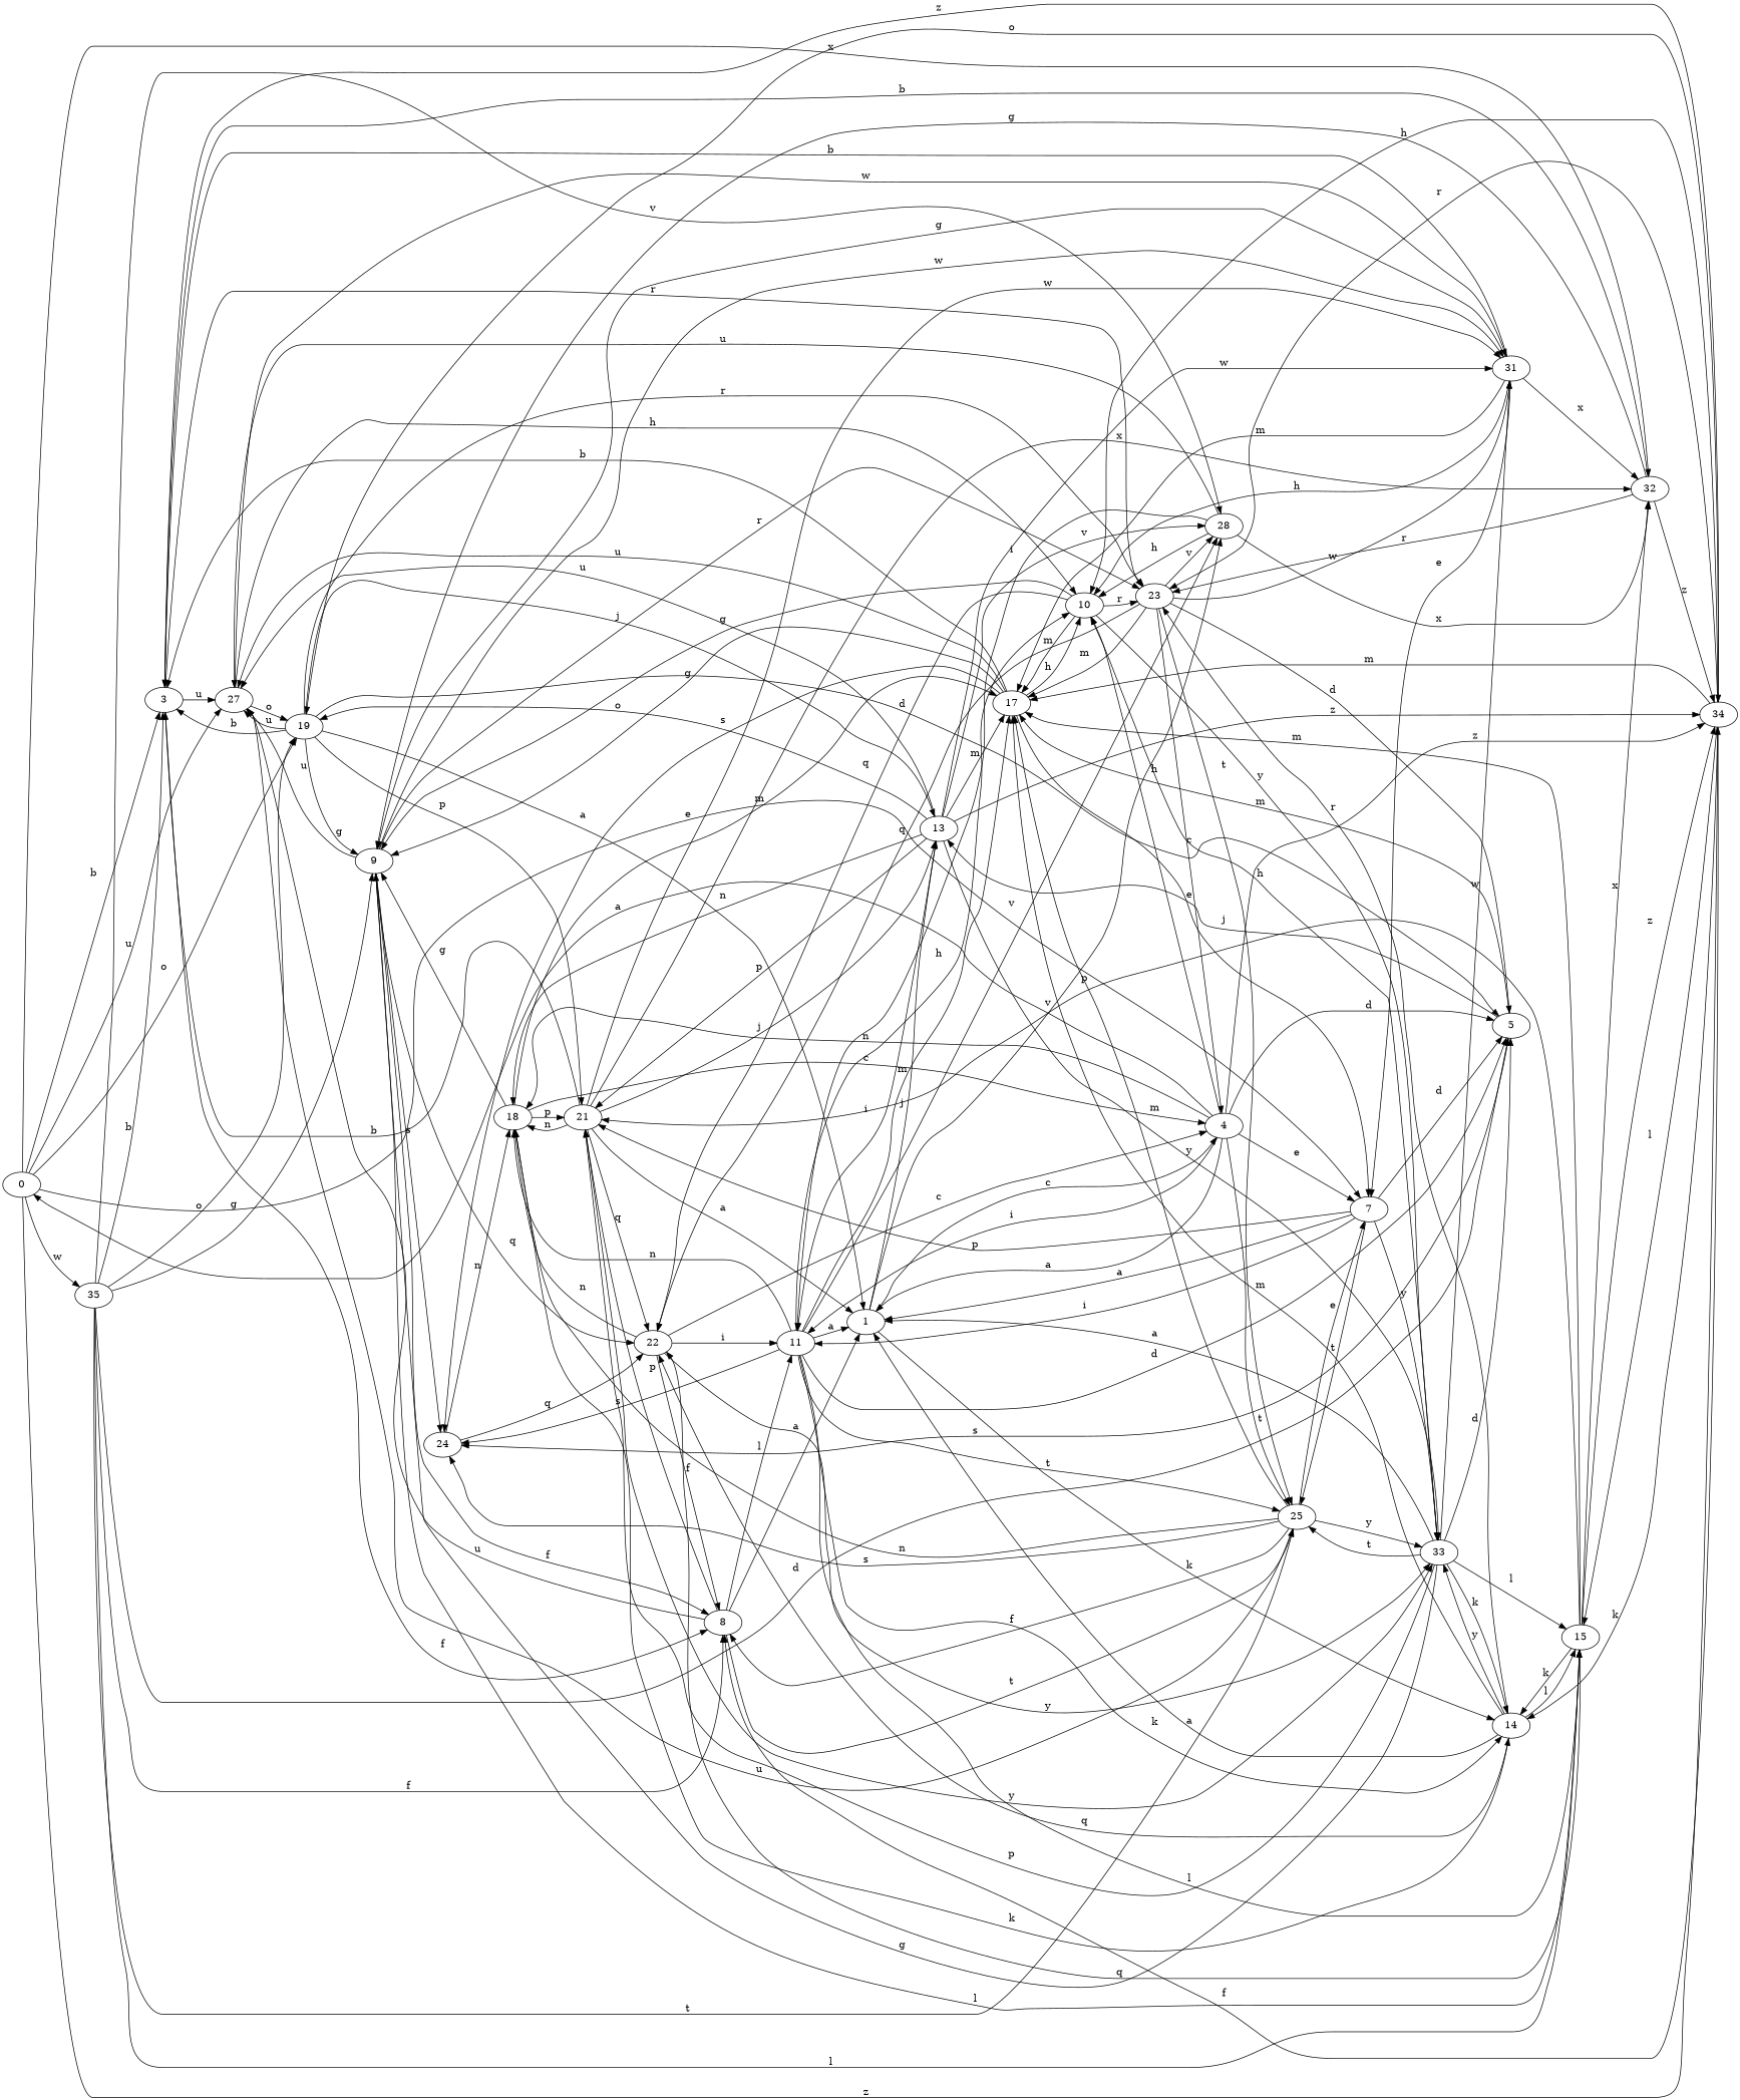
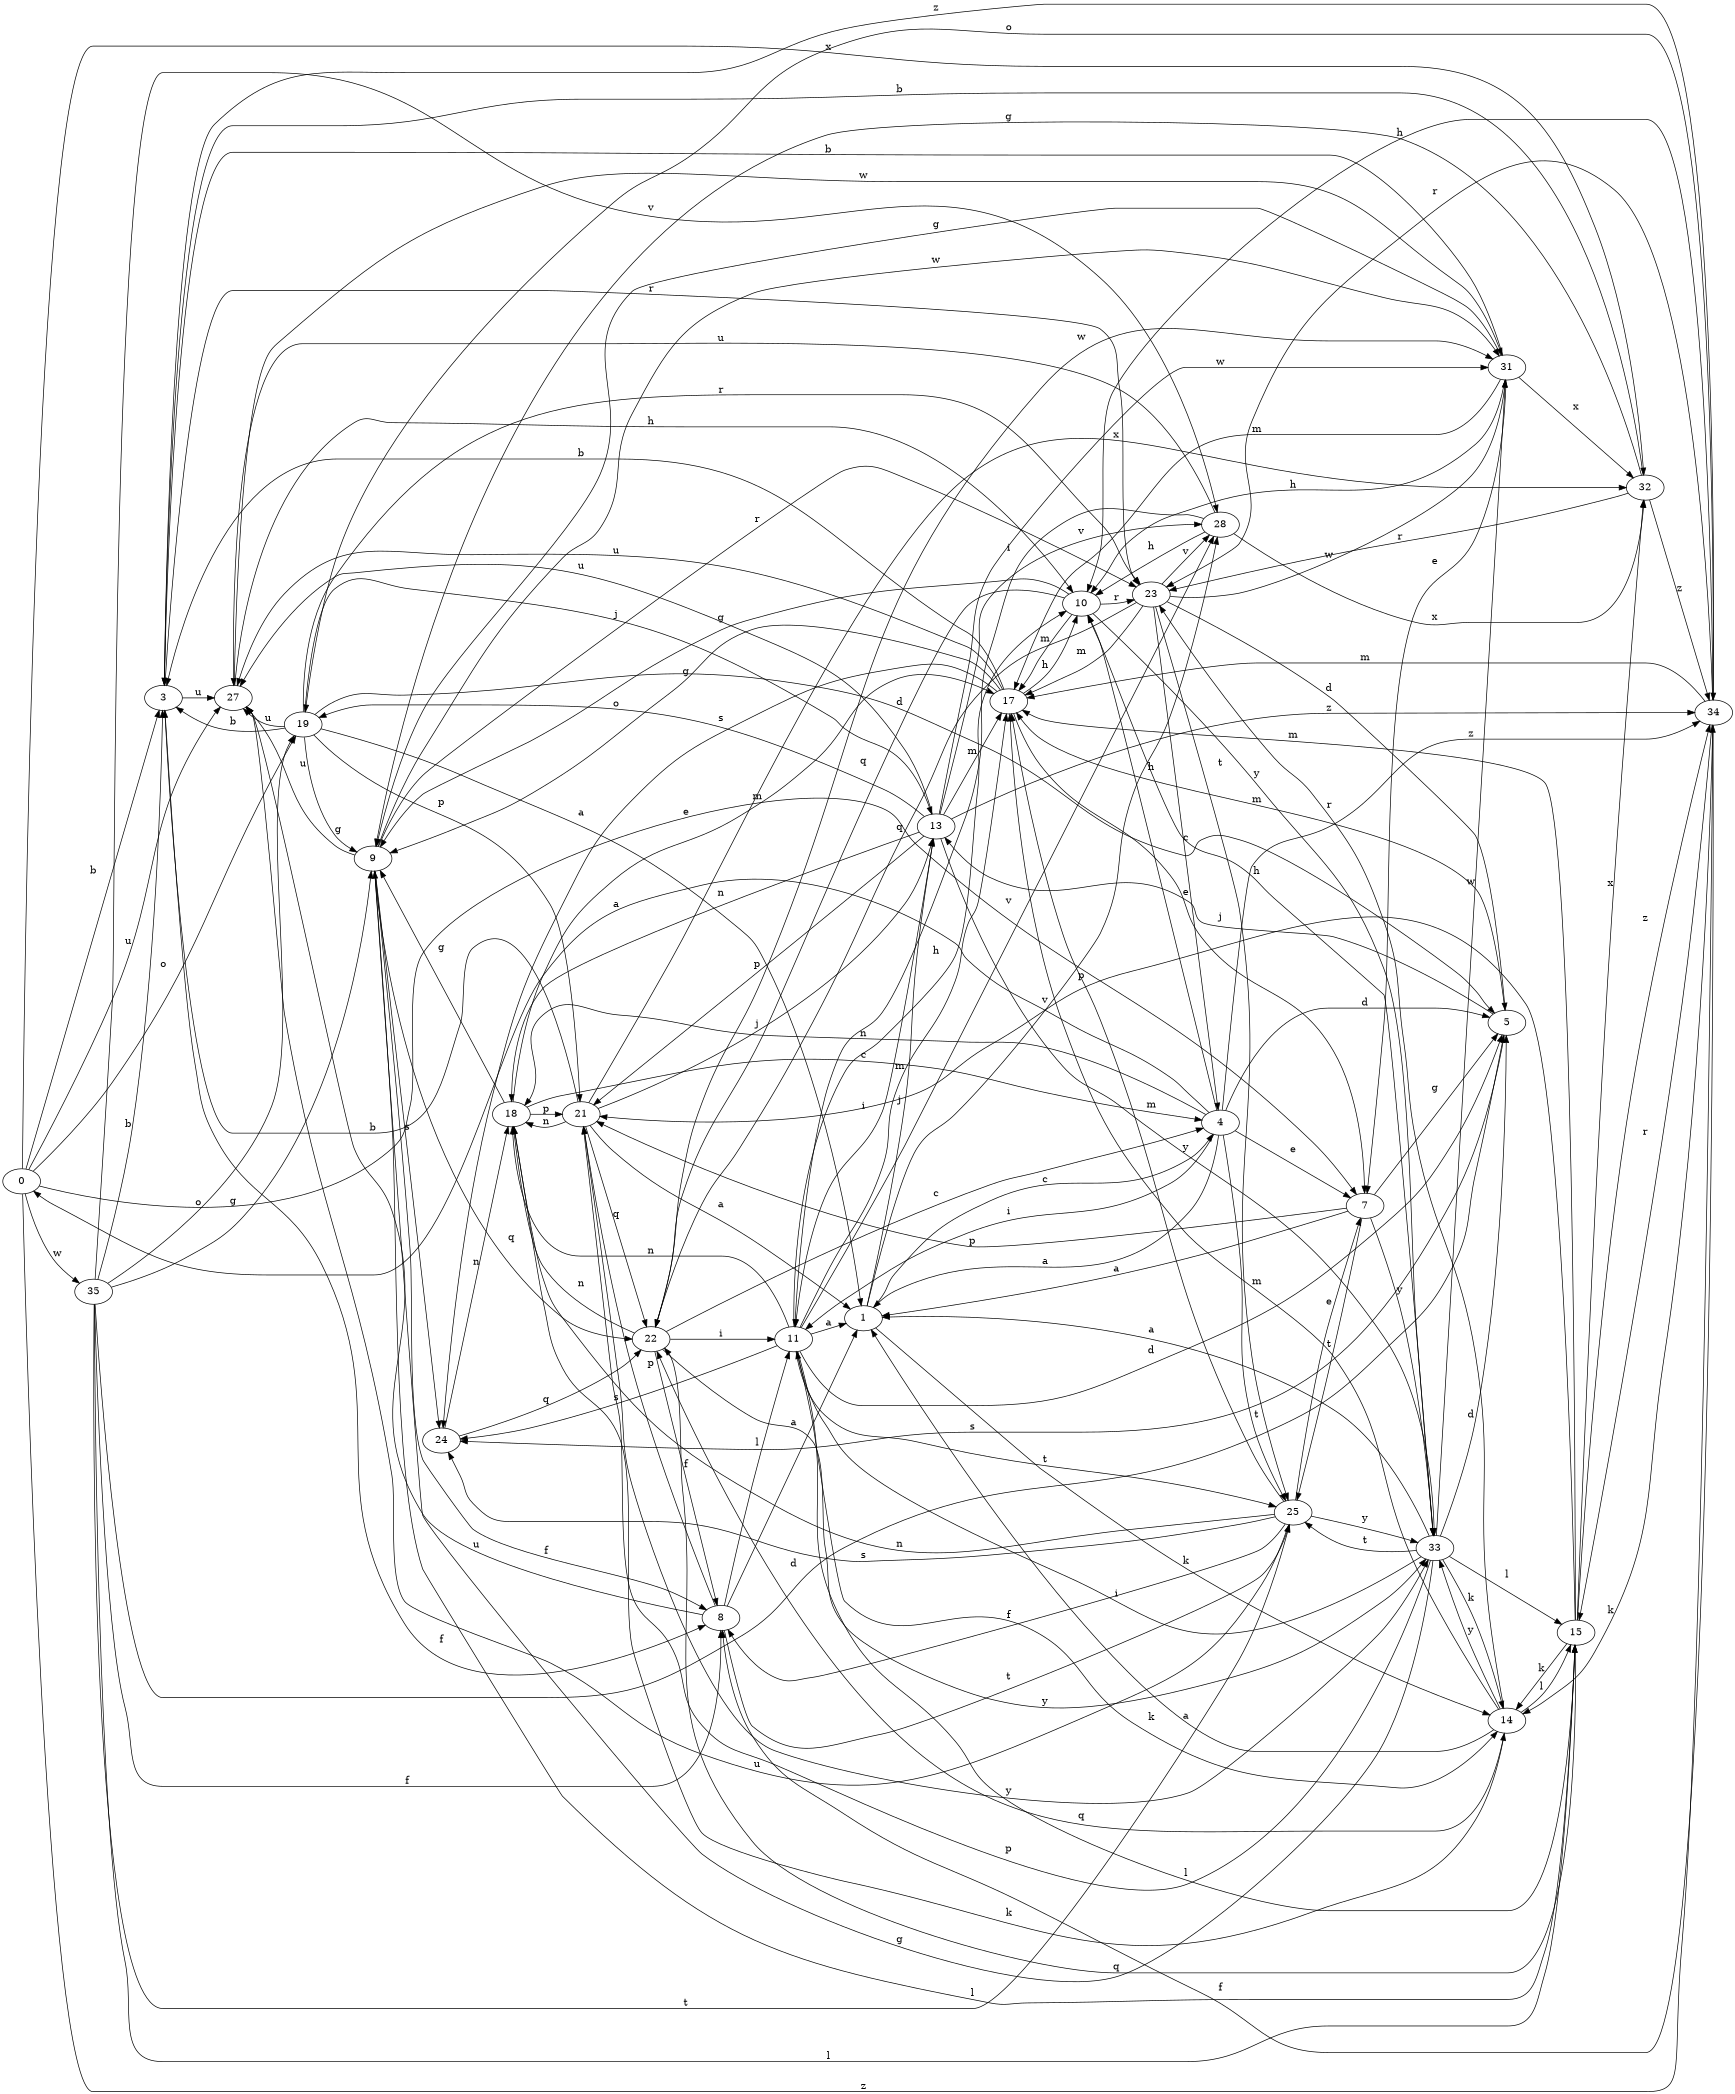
  strict digraph {
    rankdir=LR
    0
    3
    7
    19
    27
    n6 [label=35]
    32
    34
    8
    23
    1
    5
    n13 [label=25]
    21
    33
    13
    9
    10
    31
    28
    15
    14
    17
    4
    11
    18
    22
    24
    0 -> 3 [label=b]
    0 -> 7 [label=e]
    0 -> 19 [label=o]
    0 -> 27 [label=u]
    0 -> n6 [label=w]
    0 -> 32 [label=x]
    0 -> 34 [label=z]
    3 -> 27 [label=u]
    3 -> 34 [label=z]
    3 -> 8 [label=f]
    3 -> 23 [label=r]
    7 -> 1 [label=a]
-   7 -> 5 [label=d]
+   7 -> 5 [label=g]
    7 -> n13 [label=t]
    7 -> 21 [label=p]
    7 -> 33 [label=y]
    19 -> 3 [label=b]
    19 -> 27 [label=u]
    19 -> 23 [label=r]
    19 -> 1 [label=a]
    19 -> 5 [label=d]
    19 -> 21 [label=p]
    19 -> 13 [label=j]
    19 -> 9 [label=g]
-   27 -> 19 [label=o]
    27 -> 10 [label=h]
    27 -> 31 [label=w]
    n6 -> 3 [label=b]
    n6 -> 19 [label=o]
    n6 -> 8 [label=f]
    n6 -> 5 [label=d]
    n6 -> n13 [label=t]
    n6 -> 9 [label=g]
    n6 -> 28 [label=v]
    n6 -> 15 [label=l]
    32 -> 3 [label=b]
    32 -> 34 [label=z]
    32 -> 23 [label=r]
    32 -> 9 [label=g]
    34 -> 19 [label=o]
    34 -> 8 [label=f]
    34 -> 23 [label=r]
    34 -> 10 [label=h]
-   34 -> 15 [label=l]
+   34 -> 15 [label=r]
    34 -> 14 [label=k]
    34 -> 17 [label=m]
    8 -> 27 [label=u]
    8 -> 1 [label=a]
    8 -> n13 [label=t]
    8 -> 21 [label=p]
    8 -> 11 [label=l]
    23 -> 5 [label=d]
    23 -> n13 [label=t]
    23 -> 31 [label=w]
    23 -> 28 [label=v]
    23 -> 17 [label=m]
    23 -> 4 [label=c]
    23 -> 22 [label=q]
    1 -> 13 [label=j]
    1 -> 28 [label=v]
    1 -> 14 [label=k]
    1 -> 4 [label=c]
    5 -> 13 [label=j]
    5 -> 17 [label=m]
    5 -> 24 [label=s]
    n13 -> 7 [label=e]
    n13 -> 27 [label=u]
    n13 -> 8 [label=f]
    n13 -> 33 [label=y]
    n13 -> 17 [label=m]
    n13 -> 18 [label=n]
    n13 -> 24 [label=s]
    21 -> 3 [label=b]
    21 -> 32 [label=x]
    21 -> 1 [label=a]
    21 -> 33 [label=y]
    21 -> 13 [label=j]
    21 -> 18 [label=n]
    21 -> 22 [label=q]
    33 -> 1 [label=a]
    33 -> 5 [label=d]
    33 -> n13 [label=t]
    33 -> 21 [label=p]
    33 -> 9 [label=g]
    33 -> 10 [label=h]
    33 -> 31 [label=w]
    33 -> 15 [label=l]
    33 -> 14 [label=k]
-   7 -> 11 [label=i]
+   33 -> 11 [label=i]
    13 -> 19 [label=o]
    13 -> 27 [label=u]
    13 -> 34 [label=z]
    13 -> 21 [label=p]
    13 -> 33 [label=y]
    13 -> 31 [label=w]
    13 -> 28 [label=v]
    13 -> 17 [label=m]
    13 -> 11 [label=i]
    13 -> 18 [label=n]
    9 -> 27 [label=u]
    9 -> 8 [label=f]
    9 -> 23 [label=r]
    9 -> 31 [label=w]
    9 -> 15 [label=l]
    9 -> 22 [label=q]
    9 -> 24 [label=s]
    10 -> 23 [label=r]
    10 -> 33 [label=y]
    10 -> 9 [label=g]
    10 -> 17 [label=m]
    10 -> 22 [label=q]
    31 -> 3 [label=b]
    31 -> 7 [label=e]
    31 -> 32 [label=x]
    31 -> 9 [label=g]
    31 -> 10 [label=h]
    31 -> 17 [label=m]
    28 -> 27 [label=u]
    28 -> 32 [label=x]
    28 -> 10 [label=h]
    28 -> 11 [label=i]
    15 -> 32 [label=x]
    15 -> 34 [label=z]
    15 -> 21 [label=p]
    15 -> 14 [label=k]
    15 -> 17 [label=m]
    15 -> 22 [label=q]
    14 -> 23 [label=r]
    14 -> 1 [label=a]
    14 -> 33 [label=y]
    14 -> 15 [label=l]
    14 -> 17 [label=m]
    14 -> 22 [label=q]
    17 -> 3 [label=b]
    17 -> 7 [label=e]
    17 -> 27 [label=u]
    17 -> 9 [label=g]
    17 -> 10 [label=h]
    17 -> 24 [label=s]
    4 -> 0 [label=a]
    4 -> 7 [label=e]
    4 -> 34 [label=z]
    4 -> 1 [label=a]
    4 -> 5 [label=d]
    4 -> n13 [label=t]
    4 -> 10 [label=h]
    4 -> 11 [label=i]
    4 -> 18 [label=n]
    11 -> 1 [label=a]
    11 -> 5 [label=d]
    11 -> n13 [label=t]
    11 -> 10 [label=h]
    11 -> 28 [label=v]
    11 -> 15 [label=l]
    11 -> 14 [label=k]
    11 -> 17 [label=m]
    11 -> 18 [label=n]
    11 -> 24 [label=s]
    18 -> 21 [label=p]
    18 -> 9 [label=g]
    18 -> 14 [label=k]
    18 -> 17 [label=m]
    18 -> 4 [label=c]
    22 -> 8 [label=f]
    22 -> 33 [label=y]
-   21 -> 31 [label=w]
+   22 -> 31 [label=w]
    22 -> 4 [label=c]
    22 -> 11 [label=i]
    22 -> 18 [label=n]
    24 -> 18 [label=n]
    24 -> 22 [label=q]
  }
